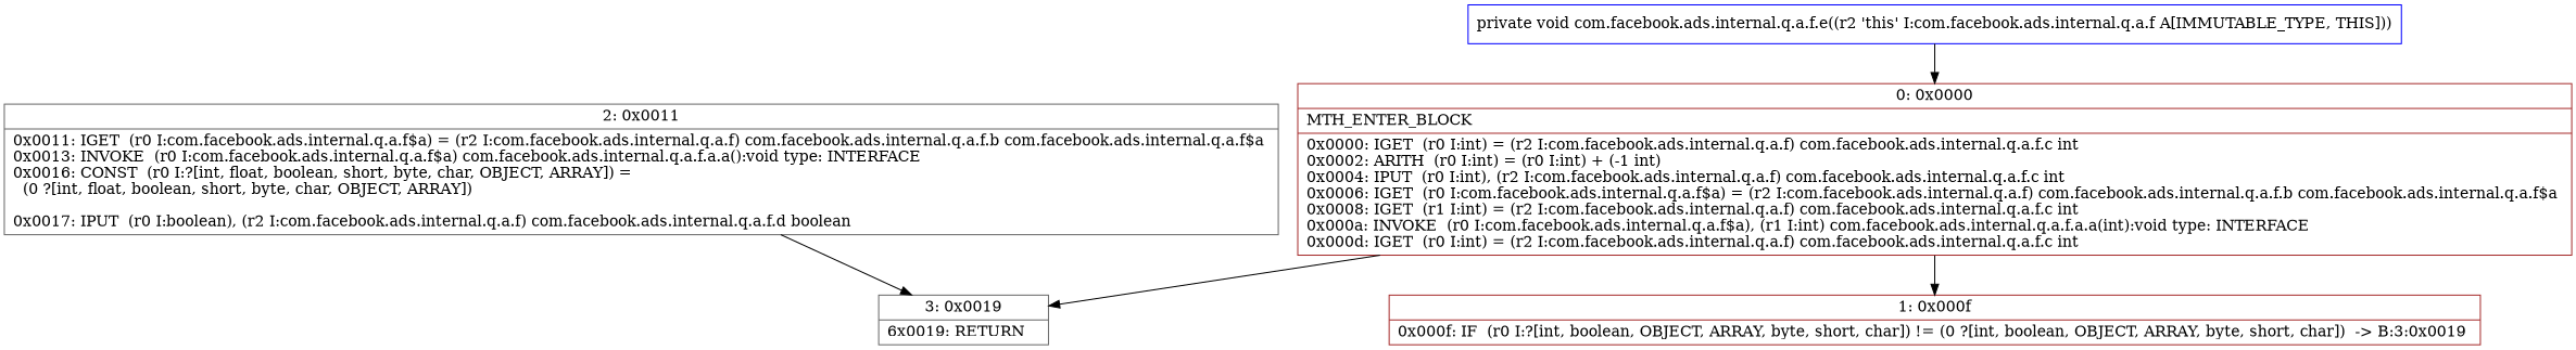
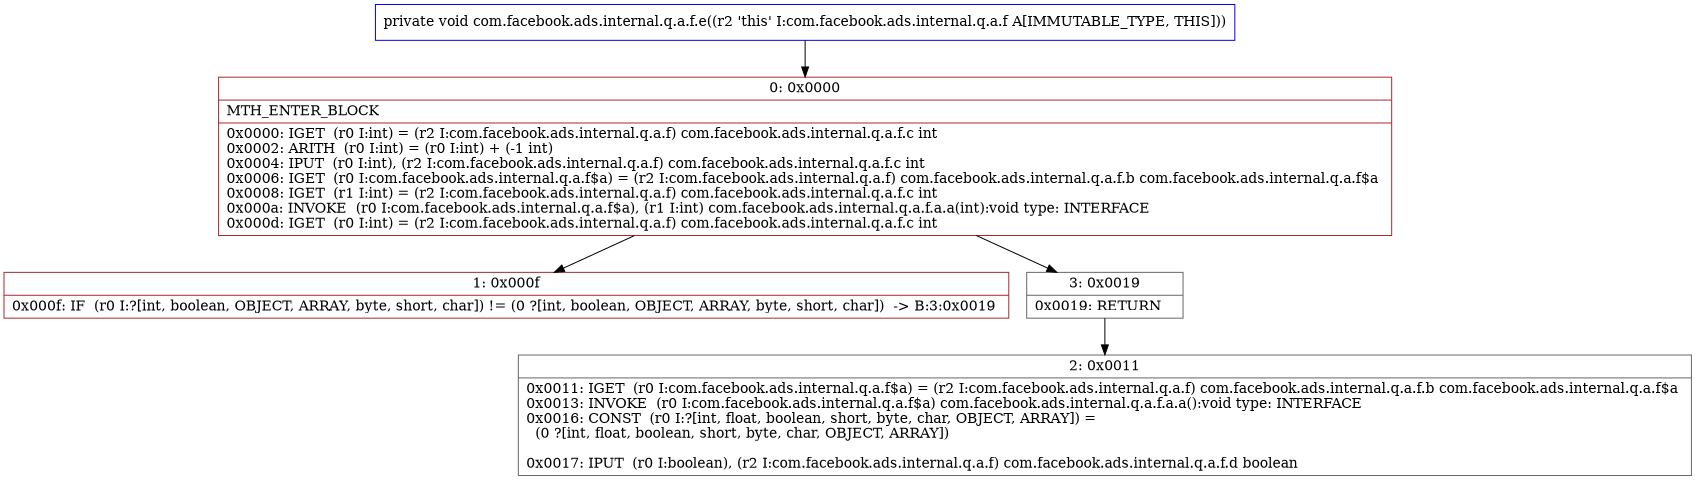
  digraph {
    node [color=brown shape=record]
    n1 [label="{0\:\ 0x0000|MTH_ENTER_BLOCK\l|0x0000: IGET  (r0 I:int) = (r2 I:com.facebook.ads.internal.q.a.f) com.facebook.ads.internal.q.a.f.c int \l0x0002: ARITH  (r0 I:int) = (r0 I:int) + (\-1 int) \l0x0004: IPUT  (r0 I:int), (r2 I:com.facebook.ads.internal.q.a.f) com.facebook.ads.internal.q.a.f.c int \l0x0006: IGET  (r0 I:com.facebook.ads.internal.q.a.f$a) = (r2 I:com.facebook.ads.internal.q.a.f) com.facebook.ads.internal.q.a.f.b com.facebook.ads.internal.q.a.f$a \l0x0008: IGET  (r1 I:int) = (r2 I:com.facebook.ads.internal.q.a.f) com.facebook.ads.internal.q.a.f.c int \l0x000a: INVOKE  (r0 I:com.facebook.ads.internal.q.a.f$a), (r1 I:int) com.facebook.ads.internal.q.a.f.a.a(int):void type: INTERFACE \l0x000d: IGET  (r0 I:int) = (r2 I:com.facebook.ads.internal.q.a.f) com.facebook.ads.internal.q.a.f.c int \l}"]
    n2 [label="{1\:\ 0x000f|0x000f: IF  (r0 I:?[int, boolean, OBJECT, ARRAY, byte, short, char]) != (0 ?[int, boolean, OBJECT, ARRAY, byte, short, char])  \-\> B:3:0x0019 \l}"]
-   n3 [color=gray40 label="{3\:\ 0x0019|6x0019: RETURN   \l}"]
+   n3 [color=gray40 label="{3\:\ 0x0019|0x0019: RETURN   \l}"]
    n4 [color=gray40 label="{2\:\ 0x0011|0x0011: IGET  (r0 I:com.facebook.ads.internal.q.a.f$a) = (r2 I:com.facebook.ads.internal.q.a.f) com.facebook.ads.internal.q.a.f.b com.facebook.ads.internal.q.a.f$a \l0x0013: INVOKE  (r0 I:com.facebook.ads.internal.q.a.f$a) com.facebook.ads.internal.q.a.f.a.a():void type: INTERFACE \l0x0016: CONST  (r0 I:?[int, float, boolean, short, byte, char, OBJECT, ARRAY]) = \l  (0 ?[int, float, boolean, short, byte, char, OBJECT, ARRAY])\l \l0x0017: IPUT  (r0 I:boolean), (r2 I:com.facebook.ads.internal.q.a.f) com.facebook.ads.internal.q.a.f.d boolean \l}"]
    n5 [color=blue label="{private void com.facebook.ads.internal.q.a.f.e((r2 'this' I:com.facebook.ads.internal.q.a.f A[IMMUTABLE_TYPE, THIS])) }"]
    n1 -> n2
    n1 -> n3
-   n4 -> n3
+   n3 -> n4
    n5 -> n1
  }
